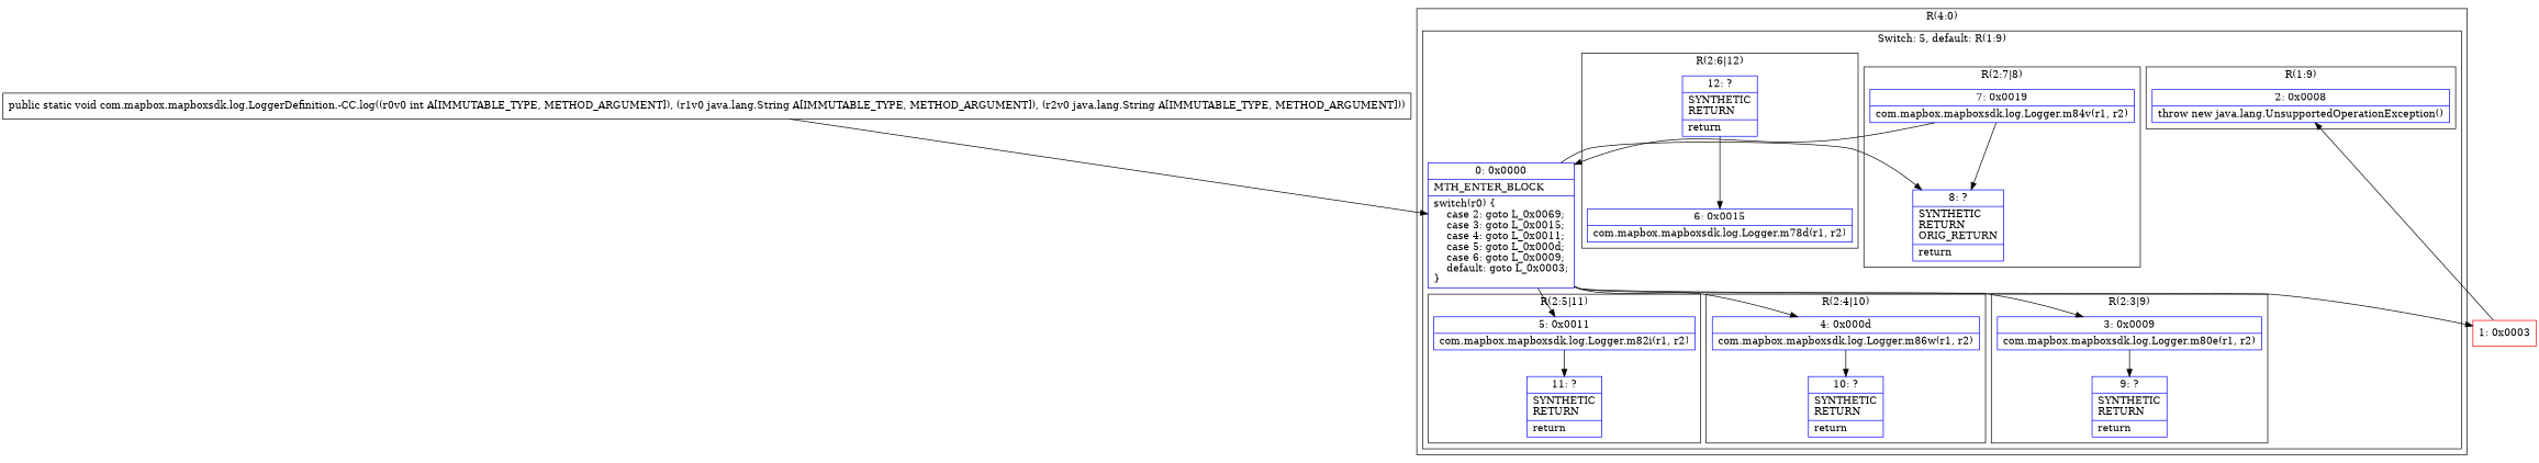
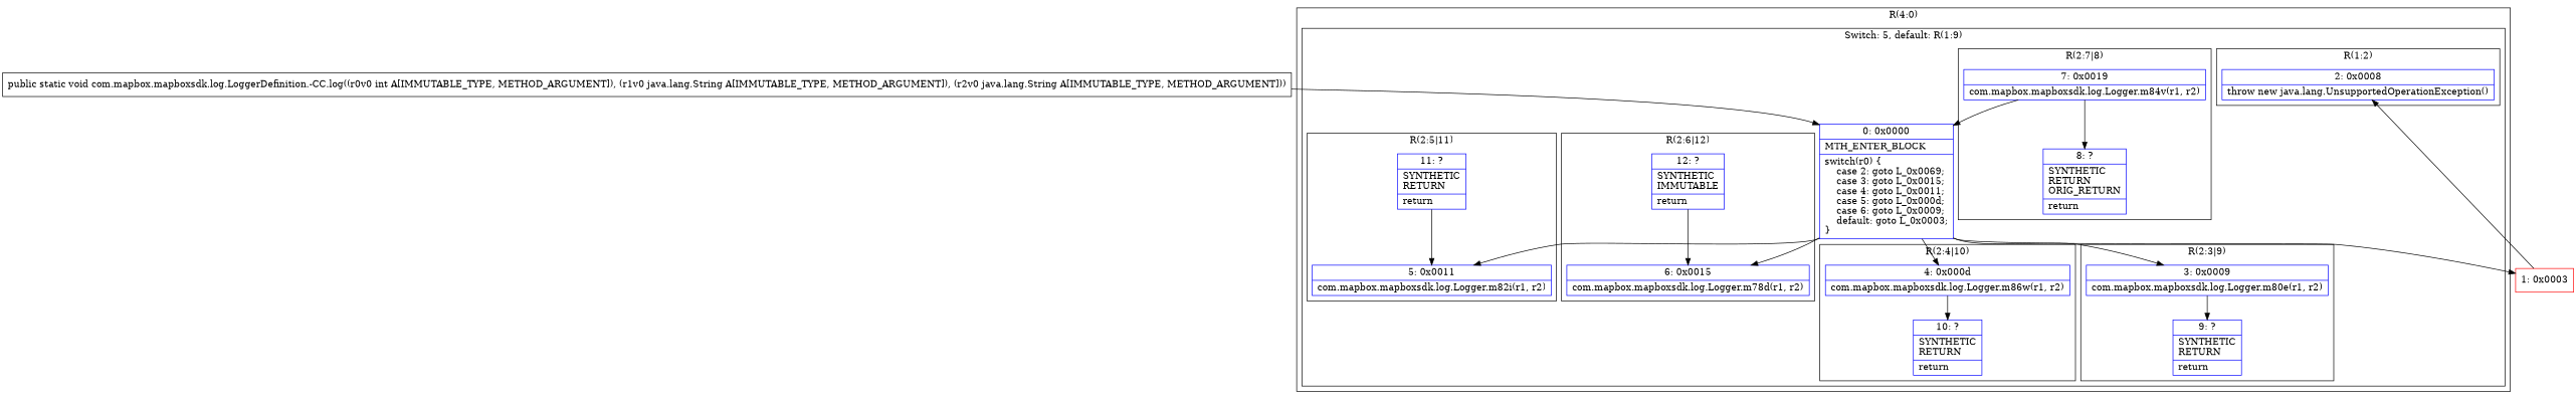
  digraph {
    node [color=blue shape=record]
    n1 [label="{7\:\ 0x0019|com.mapbox.mapboxsdk.log.Logger.m84v(r1, r2)\l}"]
    n2 [label="{8\:\ ?|SYNTHETIC\lRETURN\lORIG_RETURN\l|return\l}"]
    n3 [label="{6\:\ 0x0015|com.mapbox.mapboxsdk.log.Logger.m78d(r1, r2)\l}"]
-   n4 [label="{12\:\ ?|SYNTHETIC\lRETURN\l|return\l}"]
+   n4 [label="{12\:\ ?|SYNTHETIC\lIMMUTABLE\l|return\l}"]
    n5 [label="{5\:\ 0x0011|com.mapbox.mapboxsdk.log.Logger.m82i(r1, r2)\l}"]
    n6 [label="{11\:\ ?|SYNTHETIC\lRETURN\l|return\l}"]
    n7 [label="{4\:\ 0x000d|com.mapbox.mapboxsdk.log.Logger.m86w(r1, r2)\l}"]
    n8 [label="{10\:\ ?|SYNTHETIC\lRETURN\l|return\l}"]
    n9 [label="{3\:\ 0x0009|com.mapbox.mapboxsdk.log.Logger.m80e(r1, r2)\l}"]
    n10 [label="{9\:\ ?|SYNTHETIC\lRETURN\l|return\l}"]
    n11 [label="{2\:\ 0x0008|throw new java.lang.UnsupportedOperationException()\l}"]
    n12 [label="{0\:\ 0x0000|MTH_ENTER_BLOCK\l|switch(r0) \{\l    case 2: goto L_0x0069;\l    case 3: goto L_0x0015;\l    case 4: goto L_0x0011;\l    case 5: goto L_0x000d;\l    case 6: goto L_0x0009;\l    default: goto L_0x0003;\l\}\l}"]
    n13 [color=red label="{1\:\ 0x0003}"]
    n14 [label="{public static void com.mapbox.mapboxsdk.log.LoggerDefinition.\-CC.log((r0v0 int A[IMMUTABLE_TYPE, METHOD_ARGUMENT]), (r1v0 java.lang.String A[IMMUTABLE_TYPE, METHOD_ARGUMENT]), (r2v0 java.lang.String A[IMMUTABLE_TYPE, METHOD_ARGUMENT])) }" color=""]
    subgraph cluster_1 {
      label="R(4:0)"
      subgraph cluster_2 {
        label="Switch: 5, default: R(1:9)"
        n12
        subgraph cluster_3 {
          label="R(2:7|8)"
          n1
          n2
        }
        subgraph cluster_4 {
          label="R(2:6|12)"
          n3
          n4
        }
        subgraph cluster_5 {
          label="R(2:5|11)"
          n5
          n6
        }
        subgraph cluster_6 {
          label="R(2:4|10)"
          n7
          n8
        }
        subgraph cluster_7 {
          label="R(2:3|9)"
          n9
          n10
        }
        subgraph cluster_8 {
-         label="R(1:9)"
+         label="R(1:2)"
          n11
        }
      }
    }
    n1 -> n2
    n1 -> n12
    n4 -> n3
-   n5 -> n6
+   n6 -> n5
    n7 -> n8
    n9 -> n10
-   n12 -> n2
+   n12 -> n3
    n12 -> n5
    n12 -> n7
    n12 -> n9
    n12 -> n13
    n13 -> n11
    n14 -> n12
  }
